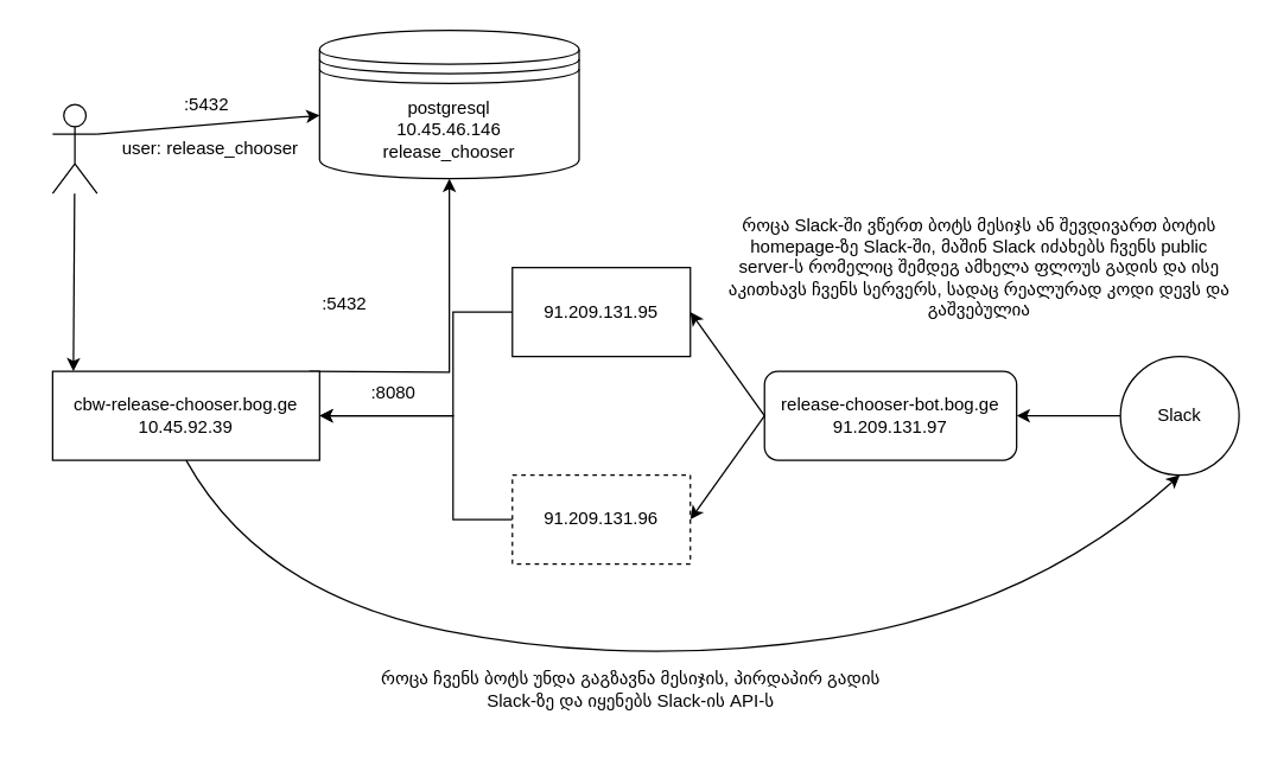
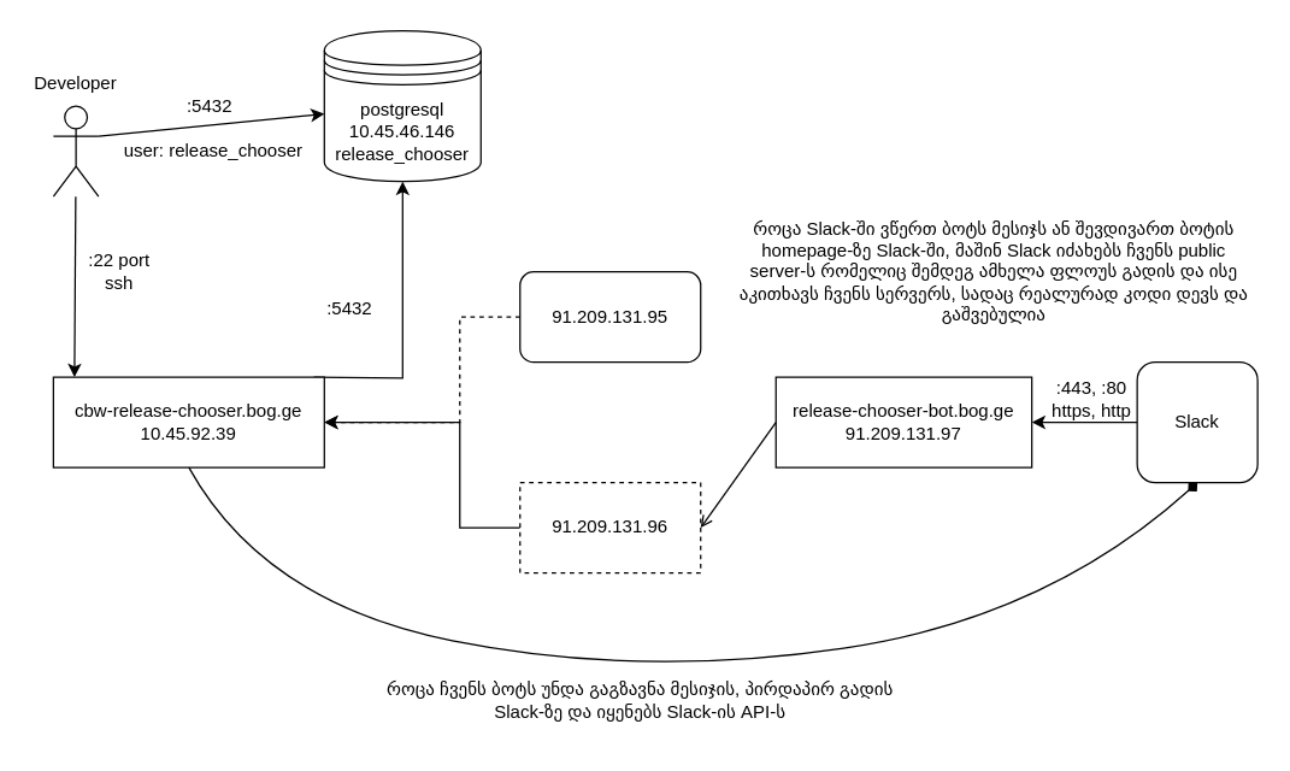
  <mxCell id="0" />
  <mxCell id="1" parent="0" />
  <mxCell id="2" style="edgeStyle=orthogonalEdgeStyle;rounded=0;orthogonalLoop=1;jettySize=auto;html=1;exitX=0.5;exitY=0;exitDx=0;exitDy=0;entryX=0.5;entryY=1;entryDx=0;entryDy=0;" edge="1" parent="1" target="21"><mxGeometry relative="1" as="geometry"><mxPoint x="208" y="250" as="sourcePoint" /></mxGeometry></mxCell>
  <mxCell id="3" value="cbw-release-chooser.bog.ge&lt;br&gt;10.45.92.39" style="rounded=0;whiteSpace=wrap;html=1;" vertex="1" parent="1"><mxGeometry x="35" y="250" width="180" height="60" as="geometry" /></mxCell>
  <mxCell id="4" value="" style="shape=umlActor;verticalLabelPosition=bottom;verticalAlign=top;html=1;outlineConnect=0;" vertex="1" parent="1"><mxGeometry x="35" y="70" width="30" height="60" as="geometry" /></mxCell>
  <mxCell id="5" value="" style="endArrow=classic;html=1;rounded=0;" edge="1" parent="1" source="4"><mxGeometry width="50" height="50" relative="1" as="geometry"><mxPoint x="39" y="180" as="sourcePoint" /><mxPoint x="49" y="250" as="targetPoint" /></mxGeometry></mxCell>
- <mxCell id="7" style="edgeStyle=orthogonalEdgeStyle;rounded=0;orthogonalLoop=1;jettySize=auto;html=1;exitX=0;exitY=0.5;exitDx=0;exitDy=0;entryX=1;entryY=0.5;entryDx=0;entryDy=0;" edge="1" parent="1" source="8" target="3"><mxGeometry relative="1" as="geometry"><Array as="points"><mxPoint x="305" y="210" /><mxPoint x="305" y="280" /></Array></mxGeometry></mxCell>
- <mxCell id="8" value="91.209.131.95" style="rounded=0;whiteSpace=wrap;html=1;" vertex="1" parent="1"><mxGeometry x="345" y="180" width="120" height="60" as="geometry" /></mxCell>
+ <mxCell id="6" value=":22 port ssh" style="text;html=1;strokeColor=none;fillColor=none;align=center;verticalAlign=middle;whiteSpace=wrap;rounded=0;" vertex="1" parent="1"><mxGeometry x="49" y="165" width="60" height="30" as="geometry" /></mxCell>
+ <mxCell id="7" style="edgeStyle=orthogonalEdgeStyle;rounded=0;orthogonalLoop=1;jettySize=auto;html=1;exitX=0;exitY=0.5;exitDx=0;exitDy=0;entryX=1;entryY=0.5;entryDx=0;entryDy=0;dashed=1;" edge="1" parent="1" source="8" target="3"><mxGeometry relative="1" as="geometry"><Array as="points"><mxPoint x="305" y="210" /><mxPoint x="305" y="280" /></Array></mxGeometry></mxCell>
+ <mxCell id="8" value="91.209.131.95" style="whiteSpace=wrap;html=1;rounded=1;" vertex="1" parent="1"><mxGeometry x="345" y="180" width="120" height="60" as="geometry" /></mxCell>
  <mxCell id="9" style="edgeStyle=orthogonalEdgeStyle;rounded=0;orthogonalLoop=1;jettySize=auto;html=1;exitX=0;exitY=0.5;exitDx=0;exitDy=0;" edge="1" parent="1" source="10"><mxGeometry relative="1" as="geometry"><mxPoint x="215" y="280" as="targetPoint" /><Array as="points"><mxPoint x="305" y="350" /><mxPoint x="305" y="280" /></Array></mxGeometry></mxCell>
  <mxCell id="10" value="91.209.131.96" style="rounded=0;whiteSpace=wrap;html=1;dashed=1;" vertex="1" parent="1"><mxGeometry x="345" y="320" width="120" height="60" as="geometry" /></mxCell>
- <mxCell id="11" value="release-chooser-bot.bog.ge&lt;br&gt;91.209.131.97" style="whiteSpace=wrap;html=1;rounded=1;" vertex="1" parent="1"><mxGeometry x="515" y="250" width="170" height="60" as="geometry" /></mxCell>
+ <mxCell id="11" value="release-chooser-bot.bog.ge&lt;br&gt;91.209.131.97" style="rounded=0;whiteSpace=wrap;html=1;" vertex="1" parent="1"><mxGeometry x="515" y="250" width="170" height="60" as="geometry" /></mxCell>
  <mxCell id="12" style="edgeStyle=orthogonalEdgeStyle;rounded=0;orthogonalLoop=1;jettySize=auto;html=1;exitX=0;exitY=0.5;exitDx=0;exitDy=0;entryX=1;entryY=0.5;entryDx=0;entryDy=0;" edge="1" parent="1" source="13" target="11"><mxGeometry relative="1" as="geometry" /></mxCell>
- <mxCell id="13" value="Slack" style="ellipse;whiteSpace=wrap;html=1;aspect=fixed;" vertex="1" parent="1"><mxGeometry x="755" y="240" width="80" height="80" as="geometry" /></mxCell>
- <mxCell id="15" value="" style="endArrow=classic;html=1;rounded=0;entryX=1;entryY=0.5;entryDx=0;entryDy=0;exitX=0;exitY=0.5;exitDx=0;exitDy=0;" edge="1" parent="1" source="11" target="8"><mxGeometry width="50" height="50" relative="1" as="geometry"><mxPoint x="365" y="310" as="sourcePoint" /><mxPoint x="415" y="260" as="targetPoint" /></mxGeometry></mxCell>
- <mxCell id="16" value="" style="endArrow=classic;html=1;rounded=0;entryX=1;entryY=0.5;entryDx=0;entryDy=0;exitX=0;exitY=0.5;exitDx=0;exitDy=0;" edge="1" parent="1" source="11" target="10"><mxGeometry width="50" height="50" relative="1" as="geometry"><mxPoint x="365" y="310" as="sourcePoint" /><mxPoint x="415" y="260" as="targetPoint" /></mxGeometry></mxCell>
- <mxCell id="17" value=":8080" style="text;html=1;strokeColor=none;fillColor=none;align=center;verticalAlign=middle;whiteSpace=wrap;rounded=0;" vertex="1" parent="1"><mxGeometry x="235" y="250" width="60" height="30" as="geometry" /></mxCell>
- <mxCell id="18" value="" style="curved=1;endArrow=classic;html=1;rounded=0;exitX=0.5;exitY=1;exitDx=0;exitDy=0;entryX=0.5;entryY=1;entryDx=0;entryDy=0;" edge="1" parent="1" source="3" target="13"><mxGeometry width="50" height="50" relative="1" as="geometry"><mxPoint x="365" y="310" as="sourcePoint" /><mxPoint x="415" y="260" as="targetPoint" /><Array as="points"><mxPoint x="175" y="400" /><mxPoint x="425" y="450" /><mxPoint x="695" y="410" /></Array></mxGeometry></mxCell>
+ <mxCell id="13" value="Slack" style="whiteSpace=wrap;html=1;aspect=fixed;rounded=1;" vertex="1" parent="1"><mxGeometry x="755" y="240" width="80" height="80" as="geometry" /></mxCell>
+ <mxCell id="14" value=":443, :80&lt;br&gt;https, http" style="text;html=1;strokeColor=none;fillColor=none;align=center;verticalAlign=middle;whiteSpace=wrap;rounded=0;" vertex="1" parent="1"><mxGeometry x="695" y="250" width="60" height="30" as="geometry" /></mxCell>
+ <mxCell id="16" value="" style="endArrow=open;html=1;rounded=0;entryX=1;entryY=0.5;entryDx=0;entryDy=0;exitX=0;exitY=0.5;exitDx=0;exitDy=0;" edge="1" parent="1" source="11" target="10"><mxGeometry width="50" height="50" relative="1" as="geometry"><mxPoint x="365" y="310" as="sourcePoint" /><mxPoint x="415" y="260" as="targetPoint" /></mxGeometry></mxCell>
+ <mxCell id="18" value="" style="curved=1;endArrow=diamond;html=1;rounded=0;exitX=0.5;exitY=1;exitDx=0;exitDy=0;entryX=0.5;entryY=1;entryDx=0;entryDy=0;" edge="1" parent="1" source="3" target="13"><mxGeometry width="50" height="50" relative="1" as="geometry"><mxPoint x="365" y="310" as="sourcePoint" /><mxPoint x="415" y="260" as="targetPoint" /><Array as="points"><mxPoint x="175" y="400" /><mxPoint x="425" y="450" /><mxPoint x="695" y="410" /></Array></mxGeometry></mxCell>
  <mxCell id="19" value="როცა ჩვენს ბოტს უნდა გაგზავნა მესიჯის, პირდაპირ გადის Slack-ზე და იყენებს Slack-ის API-ს" style="text;html=1;strokeColor=none;fillColor=none;align=center;verticalAlign=middle;whiteSpace=wrap;rounded=0;" vertex="1" parent="1"><mxGeometry x="245" y="440" width="360" height="50" as="geometry" /></mxCell>
  <mxCell id="20" value="როცა Slack-ში ვწერთ ბოტს მესიჯს ან შევდივართ ბოტის homepage-ზე Slack-ში, მაშინ Slack იძახებს ჩვენს public server-ს რომელიც შემდეგ ამხელა ფლოუს გადის და ისე აკითხავს ჩვენს სერვერს, სადაც რეალურად კოდი დევს და გაშვებულია" style="text;html=1;strokeColor=none;fillColor=none;align=center;verticalAlign=middle;whiteSpace=wrap;rounded=0;" vertex="1" parent="1"><mxGeometry x="485" y="140" width="350" height="80" as="geometry" /></mxCell>
- <mxCell id="21" value="postgresql&lt;br&gt;10.45.46.146&lt;br&gt;release_chooser" style="shape=datastore;whiteSpace=wrap;html=1;" vertex="1" parent="1"><mxGeometry x="215" y="20" width="175" height="100" as="geometry" /></mxCell>
+ <mxCell id="21" value="postgresql&lt;br&gt;10.45.46.146&lt;br&gt;release_chooser" style="shape=datastore;whiteSpace=wrap;html=1;" vertex="1" parent="1"><mxGeometry x="215" y="20" width="104" height="100" as="geometry" /></mxCell>
  <mxCell id="22" value=":5432" style="text;html=1;strokeColor=none;fillColor=none;align=center;verticalAlign=middle;whiteSpace=wrap;rounded=0;" vertex="1" parent="1"><mxGeometry x="202" y="190" width="60" height="30" as="geometry" /></mxCell>
+ <mxCell id="23" value="Developer" style="text;html=1;strokeColor=none;fillColor=none;align=center;verticalAlign=middle;whiteSpace=wrap;rounded=0;" vertex="1" parent="1"><mxGeometry x="20" y="40" width="60" height="30" as="geometry" /></mxCell>
  <mxCell id="24" value="" style="endArrow=classic;html=1;rounded=0;exitX=1;exitY=0.333;exitDx=0;exitDy=0;exitPerimeter=0;" edge="1" parent="1" source="4" target="21"><mxGeometry width="50" height="50" relative="1" as="geometry"><mxPoint x="389" y="300" as="sourcePoint" /><mxPoint x="439" y="250" as="targetPoint" /></mxGeometry></mxCell>
  <mxCell id="25" value=":5432" style="text;html=1;strokeColor=none;fillColor=none;align=center;verticalAlign=middle;whiteSpace=wrap;rounded=0;" vertex="1" parent="1"><mxGeometry x="109" y="55" width="60" height="30" as="geometry" /></mxCell>
  <mxCell id="26" value="user: release_chooser" style="text;html=1;strokeColor=none;fillColor=none;align=center;verticalAlign=middle;whiteSpace=wrap;rounded=0;" vertex="1" parent="1"><mxGeometry x="80" y="85" width="123" height="30" as="geometry" /></mxCell>
